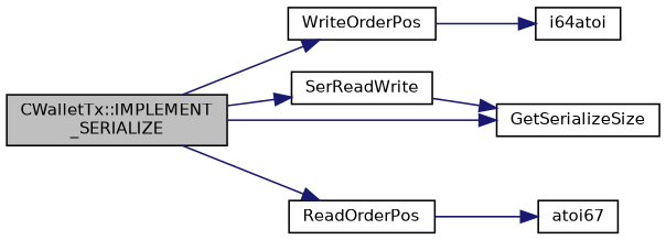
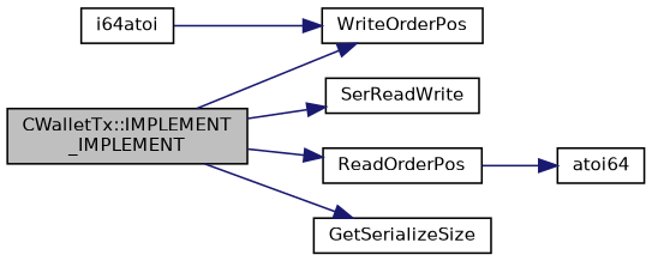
  digraph {
    rankdir=LR
    node [color=black fillcolor=white fontname=Helvetica fontsize=10 shape=record style=filled]
    edge [color=midnightblue fontname=Helvetica fontsize=10 labelfontname=Helvetica labelfontsize=10 style=solid]
-   n1 [fillcolor=grey75 fontcolor=black height=0.2 label="CWalletTx::IMPLEMENT\l_SERIALIZE" width=0.4]
+   n1 [fillcolor=grey75 fontcolor=black height=0.2 label="CWalletTx::IMPLEMENT\l_IMPLEMENT" width=0.4]
    n2 [height=0.2 label=WriteOrderPos width=0.4]
    n3 [height=0.2 label=SerReadWrite width=0.4]
    n4 [height=0.2 label=ReadOrderPos width=0.4]
    n5 [height=0.2 label=GetSerializeSize width=0.4]
    n6 [height=0.2 label=i64atoi width=0.4]
-   n7 [height=0.2 label=atoi67 width=0.4]
+   n7 [height=0.2 label=atoi64 width=0.4]
    n1 -> n2
    n1 -> n3
    n1 -> n4
    n1 -> n5
-   n2 -> n6
-   n3 -> n5
+   n6 -> n2
    n4 -> n7
  }
